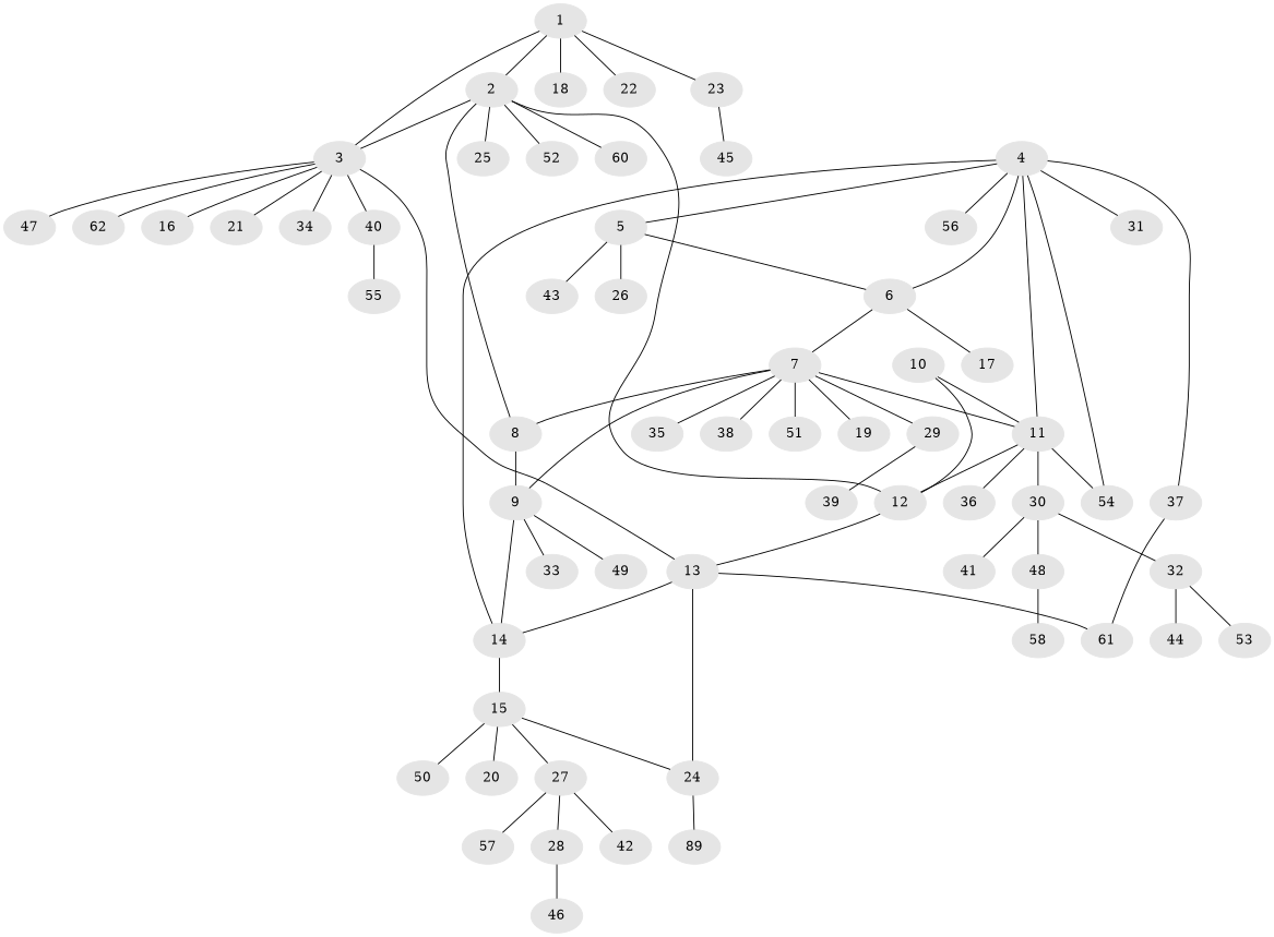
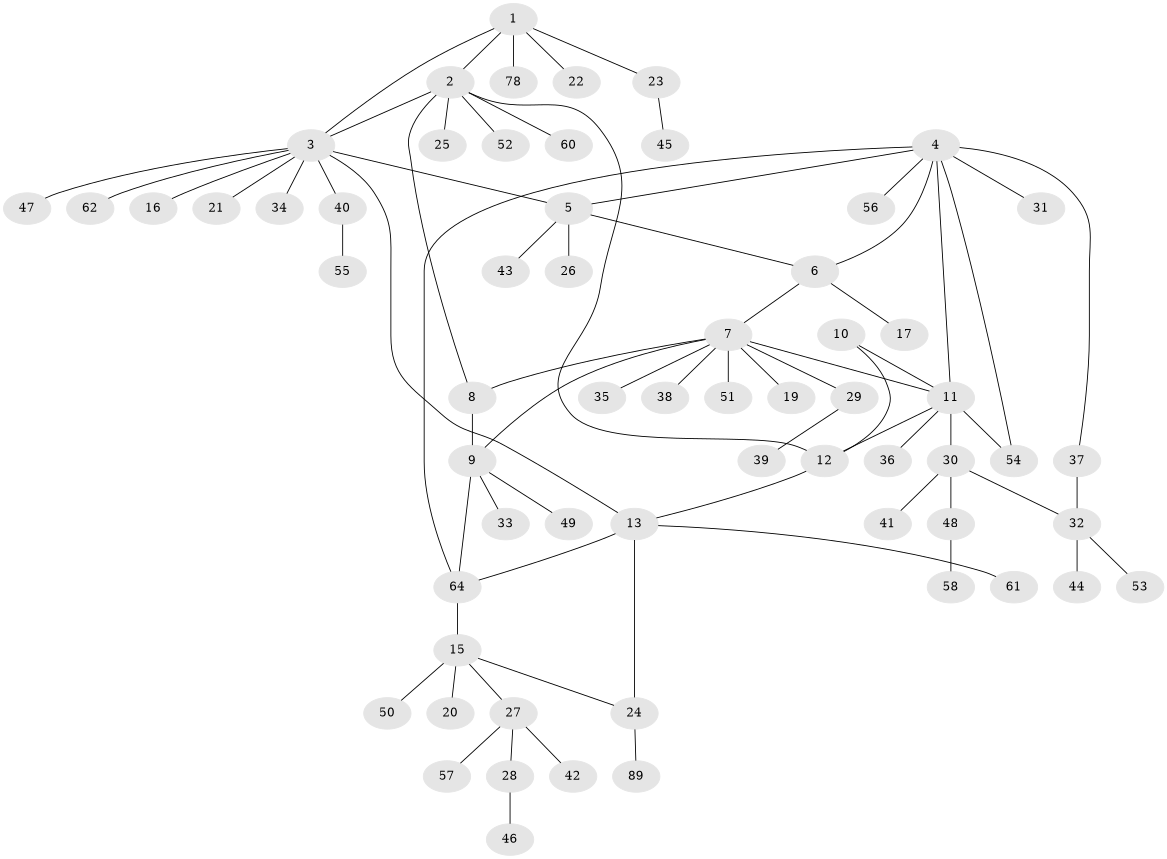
  graph {
    node [color=gray90 style=filled]
    1
    2
    3
-   18
+   18 [label=78]
    22
    23
    8
    12
    25
    52
    60
    5
    13
    16
    21
    34
    40
    47
    62
    45
    9
    6
    26
    43
-   14
+   14 [label=64]
    61
    24
    55
    4
    11
    31
    37
    54
    56
    7
    17
    30
    36
    15
    19
    29
    35
    38
    51
    33
    49
    39
    10
    32
    41
    48
    20
    27
    50
    n55 [label=89]
    28
    42
    57
    46
    44
    53
    58
    1 -- 2
    1 -- 3
    1 -- 18
    1 -- 22
    1 -- 23
    2 -- 3
    2 -- 8
    2 -- 12
    2 -- 25
    2 -- 52
    2 -- 60
+   3 -- 5
    3 -- 13
    3 -- 16
    3 -- 21
    3 -- 34
    3 -- 40
    3 -- 47
    3 -- 62
    23 -- 45
    8 -- 9
    12 -- 13
    5 -- 6
    5 -- 26
    5 -- 43
    13 -- 14
    13 -- 61
    13 -- 24
    40 -- 55
    9 -- 14
    9 -- 33
    9 -- 49
    6 -- 7
    6 -- 17
    14 -- 15
    24 -- n55
    4 -- 5
    4 -- 6
    4 -- 14
    4 -- 11
    4 -- 31
    4 -- 37
    4 -- 54
    4 -- 56
    11 -- 12
    11 -- 54
    11 -- 30
    11 -- 36
-   37 -- 61
+   37 -- 32
    7 -- 8
    7 -- 9
    7 -- 11
    7 -- 19
    7 -- 29
    7 -- 35
    7 -- 38
    7 -- 51
    30 -- 32
    30 -- 41
    30 -- 48
    15 -- 24
    15 -- 20
    15 -- 27
    15 -- 50
    29 -- 39
    10 -- 12
    10 -- 11
    32 -- 44
    32 -- 53
    48 -- 58
    27 -- 28
    27 -- 42
    27 -- 57
    28 -- 46
  }
